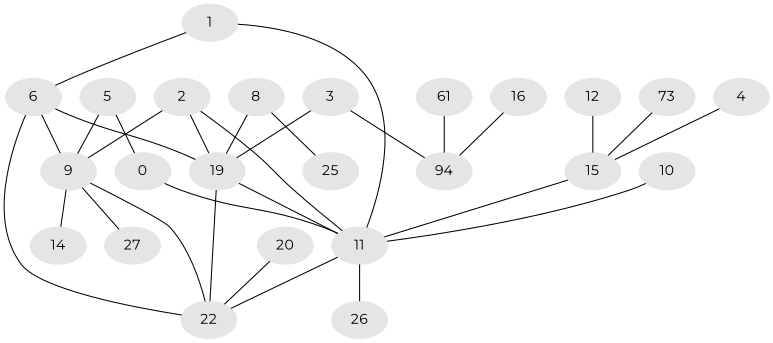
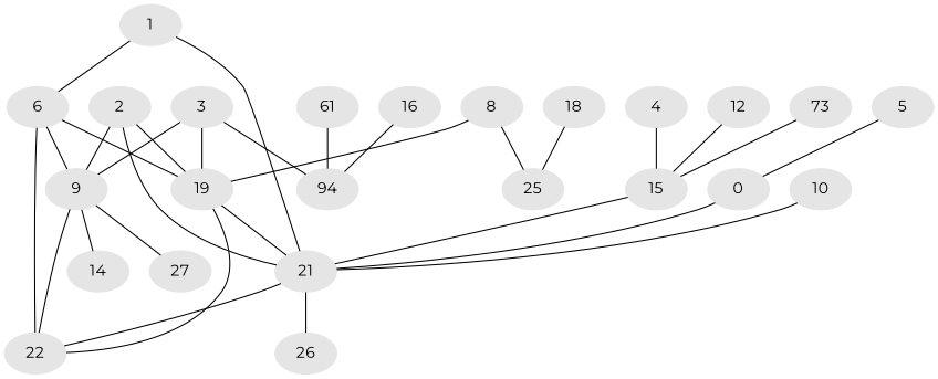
  graph {
    fontname=Montserrat
    node [color=gray90 fontname=Montserrat style=filled]
    edge [fontname=Montserrat weight=1.0]
    1
    6
-   21 [label=11]
+   21
    9
    19
    22
    26
    2
    14
    27
    3
    n12 [label=94]
    4
    15
    5
    n16 [label=0]
    8
    25
    10
    n20 [label=61]
    12
    n22 [label=73]
    16
-   20
+   18
    1 -- 6
    1 -- 21
    6 -- 9
    6 -- 19
    6 -- 22 [weight=2.0]
    21 -- 22
    21 -- 26
    9 -- 22
    9 -- 14
    9 -- 27
    19 -- 21
    19 -- 22
    2 -- 21
    2 -- 9
    2 -- 19
    3 -- 19
    3 -- n12
    4 -- 15
    15 -- 21
-   5 -- 9
+   3 -- 9
    5 -- n16
    n16 -- 21
    8 -- 19
    8 -- 25
    10 -- 21
    n20 -- n12
    12 -- 15
    n22 -- 15
    16 -- n12
-   20 -- 22
+   18 -- 25
  }
